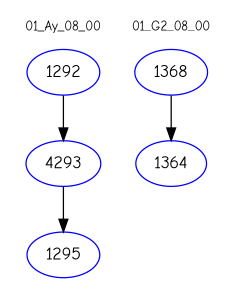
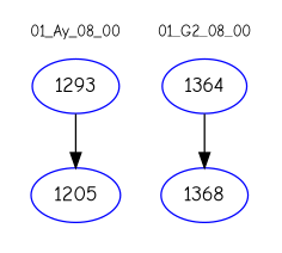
  digraph {
    fontname="Comic Neue"
    node [color=blue fontname="Comic Neue"]
    edge [color=black fontname="Comic Neue"]
-   n1 [label=1292]
-   n2 [label=4293]
-   n3 [label=1295]
+   n2 [label=1293]
+   n3 [label=1205]
    n4 [label=1368]
    n5 [label=1364]
    subgraph cluster_1 {
      color=white
      fontsize=10
      label="01_Ay_08_00"
-     n1
      n2
      n3
    }
    subgraph cluster_2 {
      color=white
      fontsize=10
      label="01_G2_08_00"
      n4
      n5
    }
-   n1 -> n2
    n2 -> n3
-   n4 -> n5
+   n5 -> n4
  }
